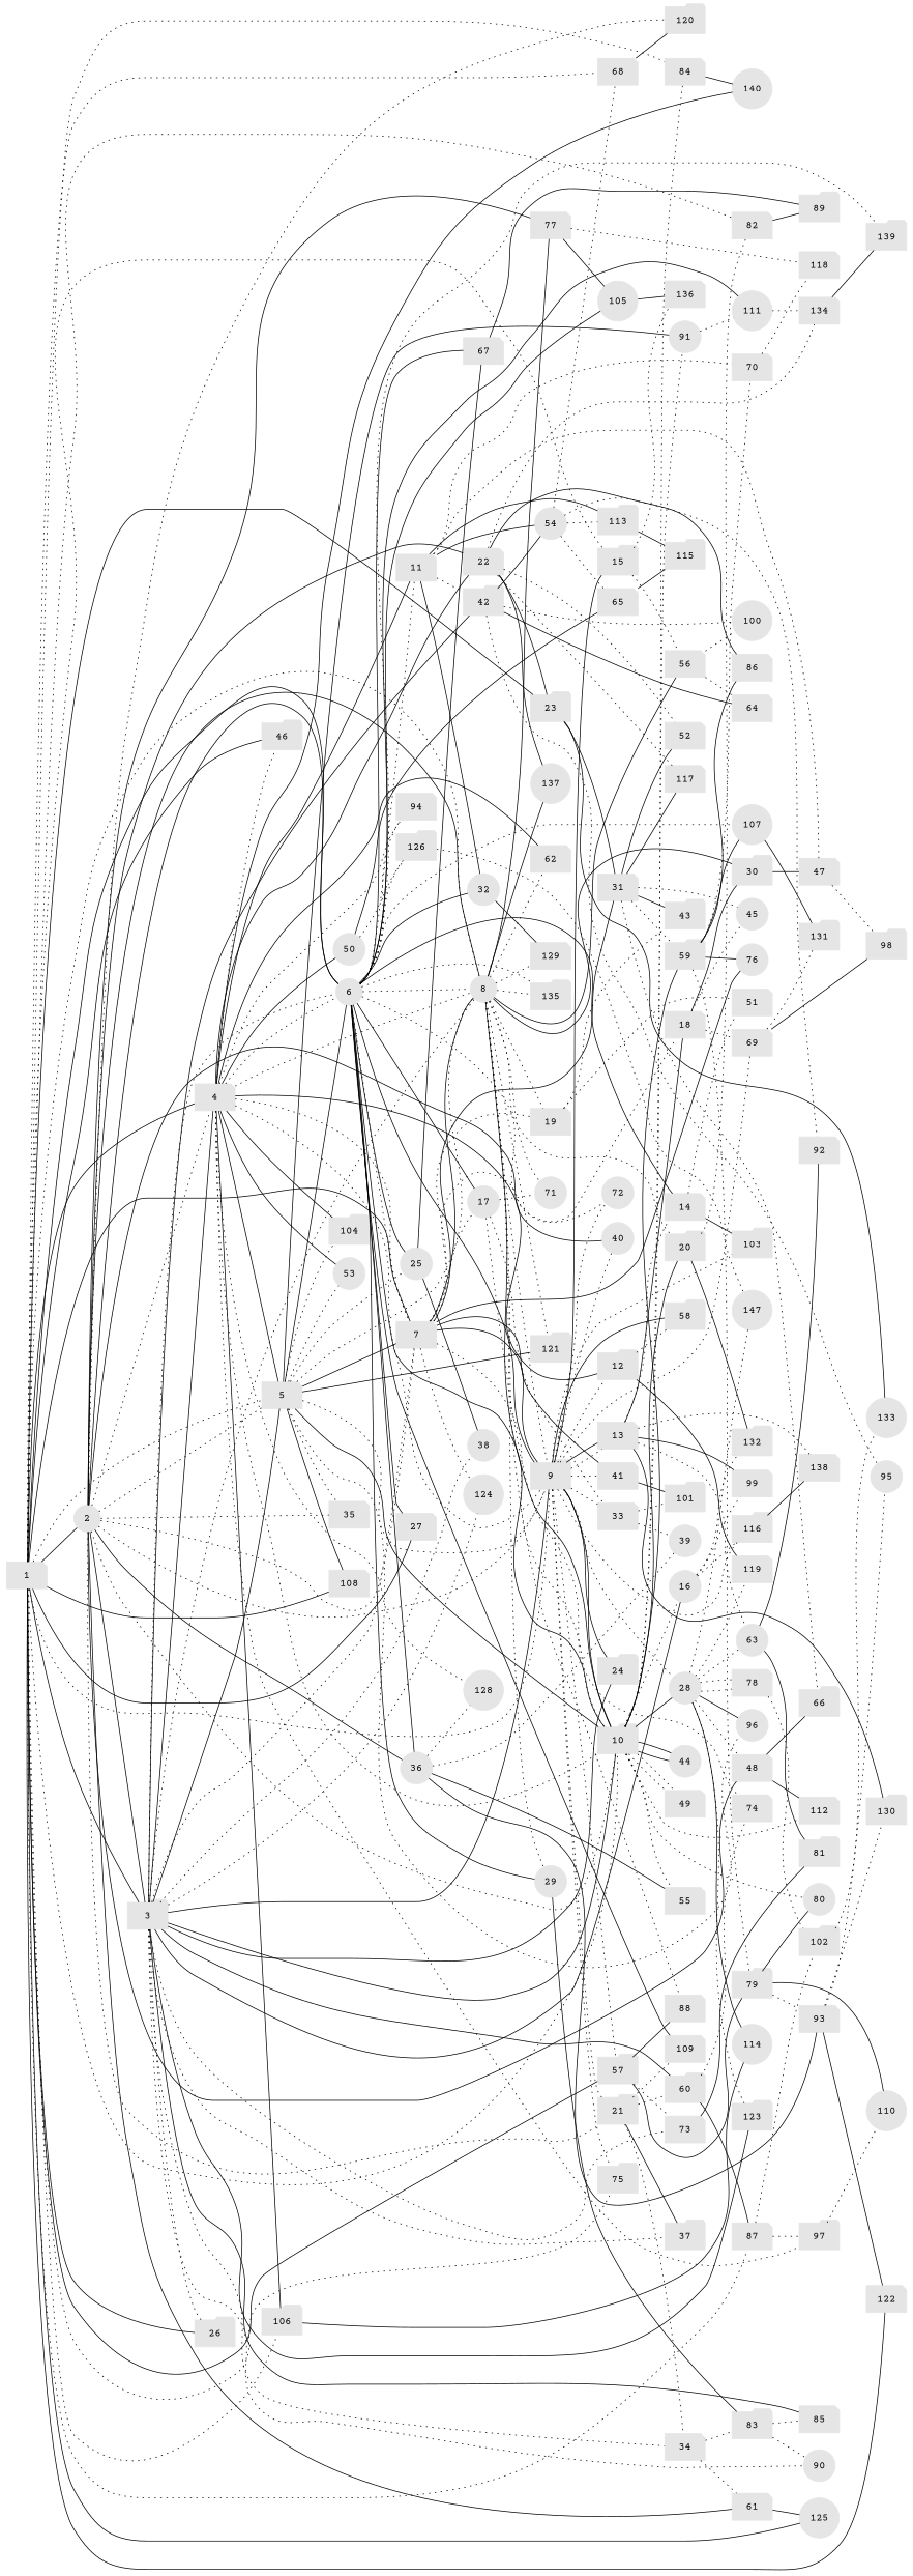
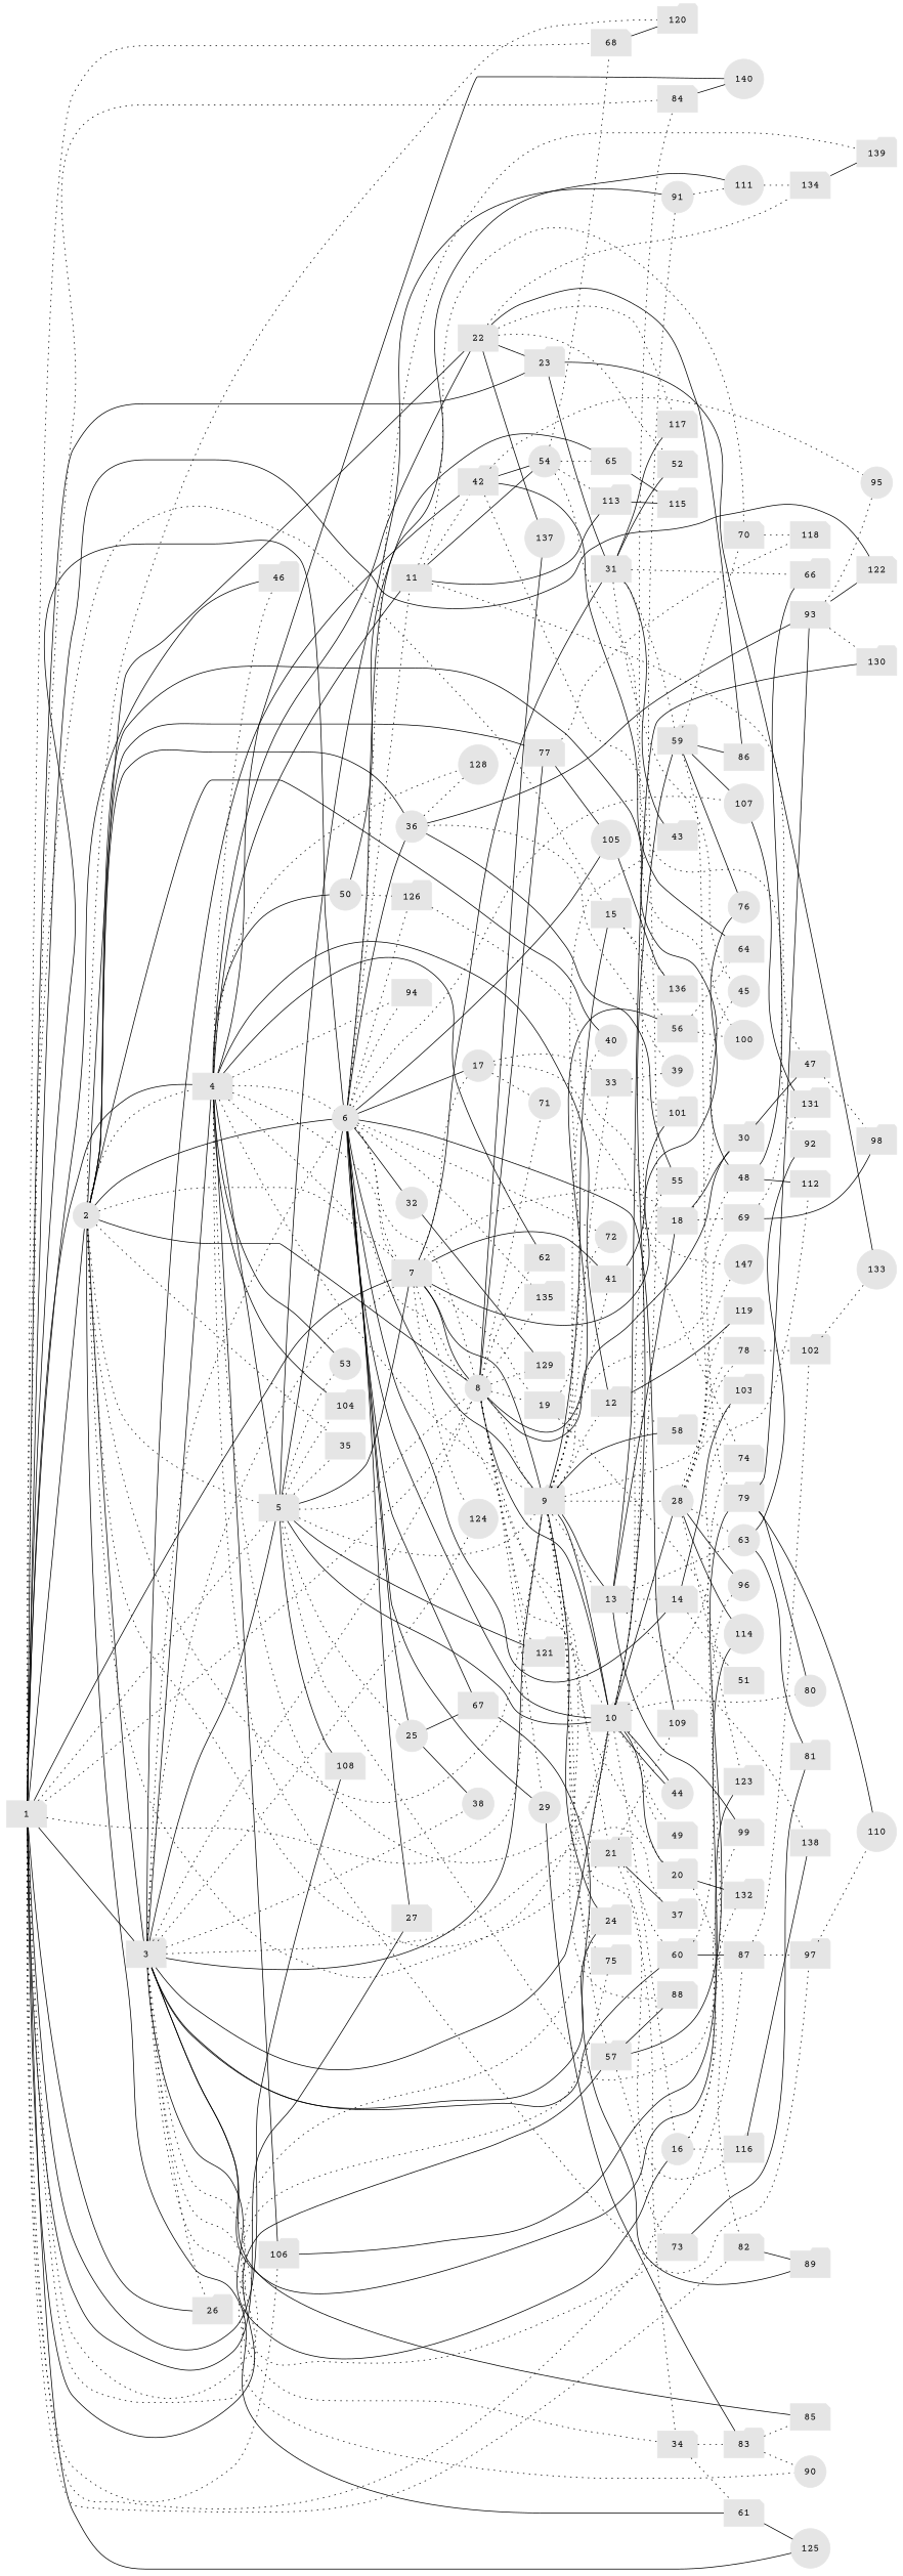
  graph {
    fontname="Courier Prime"
    rankdir=LR
    node [color=gray90 fontname="Courier Prime" shape=note style=filled]
    edge [fontname="Courier Prime" style=dotted]
    2 [shape=circle]
    1
    3 [shape=folder]
    4
    5
    6 [shape=circle]
    7
    8 [shape=circle]
    9 [shape=folder]
    10 [shape=folder]
    15 [shape=folder]
    23 [shape=folder]
    26 [shape=folder]
    27
    46 [shape=folder]
    57 [shape=folder]
    68
    75 [shape=folder]
    82
    84
    87
    106 [shape=folder]
    108
    122
    125 [shape=circle]
    21 [shape=folder]
    22
    35
    36 [shape=circle]
    40 [shape=circle]
    48
    61
    77
    120 [shape=folder]
    16 [shape=circle]
    24 [shape=folder]
    34
    37 [shape=folder]
    38 [shape=circle]
    42 [shape=folder]
    60 [shape=folder]
    73
    85
    90 [shape=circle]
    123 [shape=folder]
    124 [shape=circle]
    11
    12 [shape=folder]
    50 [shape=circle]
    53 [shape=circle]
    62
    94
    97 [shape=folder]
    104 [shape=folder]
    128 [shape=circle]
    140 [shape=circle]
    25 [shape=circle]
    91 [shape=circle]
    96 [shape=circle]
    121 [shape=folder]
    14
    17 [shape=circle]
    29 [shape=circle]
    32 [shape=circle]
    67
    72 [shape=circle]
    105 [shape=circle]
    107 [shape=circle]
    109
    111 [shape=circle]
    126 [shape=folder]
    135 [shape=folder]
    139 [shape=folder]
    18
    19
    31
    41
    76 [shape=circle]
    20 [shape=folder]
    30 [shape=folder]
    56
    71 [shape=circle]
    88
    129
    137 [shape=circle]
    13
    28 [shape=circle]
    33
    58 [shape=folder]
    69
    103 [shape=folder]
    116 [shape=folder]
    44 [shape=circle]
    49
    55
    59 [shape=folder]
    80 [shape=circle]
    112
    136
    133 [shape=circle]
    79 [shape=folder]
    89 [shape=folder]
    102 [shape=folder]
    114 [shape=circle]
    52
    86
    117
    134
    39 [shape=circle]
    93
    66 [shape=folder]
    118
    99
    132 [shape=folder]
    83 [shape=folder]
    54 [shape=circle]
    64
    95 [shape=circle]
    100 [shape=circle]
    74
    81 [shape=folder]
    47
    70
    113 [shape=folder]
    119
    65
    110 [shape=circle]
    51
    131 [shape=folder]
    n130 [label=147 shape=circle]
    45 [shape=circle]
    43 [shape=folder]
    101 [shape=folder]
    63 [shape=circle]
    130 [shape=folder]
    138
    78
    98 [shape=folder]
    92
    115 [shape=folder]
    2 -- 3 [style=solid]
    2 -- 4
    2 -- 5
    2 -- 6 [style=solid]
    2 -- 7
    2 -- 8 [style=solid]
    2 -- 9
    2 -- 10
    2 -- 21
    2 -- 22 [style=solid]
    2 -- 35
    2 -- 36 [style=solid]
    2 -- 40 [style=solid]
    2 -- 48 [style=solid]
    2 -- 61 [style=solid]
    2 -- 77 [style=solid]
    2 -- 120
    1 -- 2 [style=solid]
    1 -- 3 [style=solid]
    1 -- 4 [style=solid]
    1 -- 5
    1 -- 6 [style=solid]
    1 -- 7 [style=solid]
    1 -- 8
    1 -- 9
    1 -- 10
    1 -- 15
    1 -- 23 [style=solid]
    1 -- 26 [style=solid]
    1 -- 27 [style=solid]
    1 -- 46 [style=solid]
    1 -- 57 [style=solid]
    1 -- 68
    1 -- 75
    1 -- 82
    1 -- 84
    1 -- 87
    1 -- 106
    1 -- 108 [style=solid]
    1 -- 122 [style=solid]
    1 -- 125 [style=solid]
    3 -- 4 [style=solid]
    3 -- 5 [style=solid]
    3 -- 6
    3 -- 7
    3 -- 8
    3 -- 9 [style=solid]
    3 -- 10 [style=solid]
    3 -- 26
    3 -- 16 [style=solid]
    3 -- 24 [style=solid]
    3 -- 34
    3 -- 37
    3 -- 38
    3 -- 42 [style=solid]
    3 -- 60 [style=solid]
    3 -- 73
    3 -- 85 [style=solid]
    3 -- 90
    3 -- 123 [style=solid]
    3 -- 124
    4 -- 5 [style=solid]
    4 -- 6
    4 -- 7
    4 -- 8
    4 -- 9
    4 -- 10
    4 -- 46
    4 -- 106 [style=solid]
    4 -- 22 [style=solid]
    4 -- 11 [style=solid]
    4 -- 12 [style=solid]
    4 -- 50 [style=solid]
    4 -- 53 [style=solid]
    4 -- 62 [style=solid]
    4 -- 94
    4 -- 97
    4 -- 104 [style=solid]
    4 -- 128
    4 -- 140 [style=solid]
    5 -- 6 [style=solid]
    5 -- 7 [style=solid]
    5 -- 8
    5 -- 9
    5 -- 10 [style=solid]
    5 -- 108 [style=solid]
    5 -- 35
    5 -- 53
    5 -- 104
    5 -- 25
    5 -- 91 [style=solid]
    5 -- 96
    5 -- 121 [style=solid]
    6 -- 7
    6 -- 8
    6 -- 9 [style=solid]
    6 -- 10 [style=solid]
    6 -- 27 [style=solid]
    6 -- 36 [style=solid]
    6 -- 11
    6 -- 94
    6 -- 25 [style=solid]
    6 -- 14 [style=solid]
    6 -- 17 [style=solid]
    6 -- 29 [style=solid]
    6 -- 32 [style=solid]
    6 -- 67 [style=solid]
    6 -- 72
    6 -- 105 [style=solid]
    6 -- 107
    6 -- 109 [style=solid]
    6 -- 111 [style=solid]
    6 -- 126
    6 -- 135
    6 -- 139
    7 -- 8 [style=solid]
    7 -- 9 [style=solid]
    7 -- 10
    7 -- 124
    7 -- 17
    7 -- 18
    7 -- 19
    7 -- 31 [style=solid]
    7 -- 41 [style=solid]
    7 -- 76 [style=solid]
    8 -- 9
    8 -- 10 [style=solid]
    8 -- 77 [style=solid]
    8 -- 62
    8 -- 121
    8 -- 29
    8 -- 135
    8 -- 19
    8 -- 20
    8 -- 30 [style=solid]
    8 -- 56 [style=solid]
    8 -- 71
    8 -- 88
    8 -- 129
    8 -- 137 [style=solid]
    9 -- 10 [style=solid]
    9 -- 15 [style=solid]
    9 -- 57
    9 -- 75
    9 -- 21
    9 -- 40
    9 -- 24 [style=solid]
    9 -- 12
    9 -- 72
    9 -- 41
    9 -- 13
    9 -- 13 [style=solid]
    9 -- 28
    9 -- 33
    9 -- 58 [style=solid]
    9 -- 69
    9 -- 103
    9 -- 116
    10 -- 84
    10 -- 16
    10 -- 91
    10 -- 20 [style=solid]
    10 -- 28 [style=solid]
    10 -- 44 [style=solid]
    10 -- 44 [style=solid]
    10 -- 49
    10 -- 49
    10 -- 55
    10 -- 59 [style=solid]
    10 -- 80
    10 -- 112
    15 -- 56
    15 -- 136
    23 -- 31 [style=solid]
    23 -- 133 [style=solid]
    57 -- 73
    57 -- 88 [style=solid]
    57 -- 79 [style=solid]
    68 -- 120 [style=solid]
    82 -- 89 [style=solid]
    84 -- 140 [style=solid]
    87 -- 97
    87 -- 102
    106 -- 114 [style=solid]
    21 -- 34
    21 -- 37 [style=solid]
    21 -- 60
    21 -- 109
    22 -- 23 [style=solid]
    22 -- 137 [style=solid]
    22 -- 52
    22 -- 86 [style=solid]
    22 -- 117
    22 -- 134
    36 -- 128
    36 -- 55 [style=solid]
    36 -- 39
    36 -- 93 [style=solid]
    48 -- 112 [style=solid]
    48 -- 66 [style=solid]
    61 -- 125 [style=solid]
    77 -- 105 [style=solid]
    77 -- 118
    16 -- 116
    16 -- 99
    16 -- 132
    34 -- 61
    34 -- 83
    42 -- 54 [style=solid]
    42 -- 64 [style=solid]
    42 -- 95
    42 -- 100
    60 -- 87 [style=solid]
    60 -- 74
    73 -- 81 [style=solid]
    11 -- 42
-   11 -- 32 [style=solid]
    11 -- 54 [style=solid]
    11 -- 47
    11 -- 70
    11 -- 113 [style=solid]
    12 -- 58
    12 -- 119 [style=solid]
    50 -- 126
    50 -- 65 [style=solid]
    97 -- 110
    25 -- 38 [style=solid]
    25 -- 67 [style=solid]
    91 -- 111
    14 -- 103 [style=solid]
    14 -- 51
    17 -- 71
    17 -- 33
    17 -- 74
    29 -- 83 [style=solid]
    32 -- 129 [style=solid]
    67 -- 89 [style=solid]
    105 -- 136 [style=solid]
    107 -- 131 [style=solid]
    111 -- 134
    126 -- n130
    18 -- 30 [style=solid]
    18 -- 69
    18 -- 45
    19 -- 51
    19 -- 43
    31 -- 59
    31 -- 52 [style=solid]
    31 -- 117 [style=solid]
    31 -- 66
    31 -- 45
    31 -- 43 [style=solid]
    41 -- 101 [style=solid]
    20 -- 82
    20 -- 132 [style=solid]
    30 -- 47 [style=solid]
    56 -- 64
    56 -- 100
    13 -- 14
    13 -- 18 [style=solid]
    13 -- 99 [style=solid]
    13 -- 63
    13 -- 130 [style=solid]
    13 -- 138
    28 -- 48
    28 -- 123
    28 -- 96 [style=solid]
    28 -- 114 [style=solid]
    28 -- 119
    28 -- n130
    28 -- 63
    28 -- 78
    28 -- 78
    33 -- 39
    33 -- 101
    69 -- 131
    69 -- 98 [style=solid]
    116 -- 138 [style=solid]
    59 -- 107 [style=solid]
    59 -- 76 [style=solid]
    59 -- 79
    59 -- 86 [style=solid]
    59 -- 70
    79 -- 80 [style=solid]
-   79 -- 93
+   79 -- 93 [style=solid]
    79 -- 110 [style=solid]
    102 -- 133
    134 -- 139 [style=solid]
    93 -- 122 [style=solid]
    93 -- 95
    93 -- 130
    83 -- 85
    83 -- 90
    54 -- 68
    54 -- 113
    54 -- 65
    54 -- 92
    47 -- 98
    70 -- 118
    113 -- 115 [style=solid]
    65 -- 115 [style=solid]
    63 -- 81 [style=solid]
    63 -- 92 [style=solid]
    78 -- 102
  }
